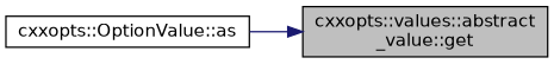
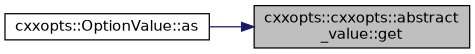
  digraph {
    rankdir=RL
    node [color=black fontname=Helvetica fontsize=12 shape=record style=filled]
-   n1 [fillcolor=grey75 fontcolor=black height=0.2 label="cxxopts::values::abstract\l_value::get" width=0.4]
+   n1 [fillcolor=grey75 fontcolor=black height=0.2 label="cxxopts::cxxopts::abstract\l_value::get" width=0.4]
    n2 [fillcolor=white height=0.2 label="cxxopts::OptionValue::as" width=0.4]
    n1 -> n2 [color=midnightblue dir=back fontname=Helvetica fontsize=12 labelfontname=Helvetica labelfontsize=12 style=solid]
  }
